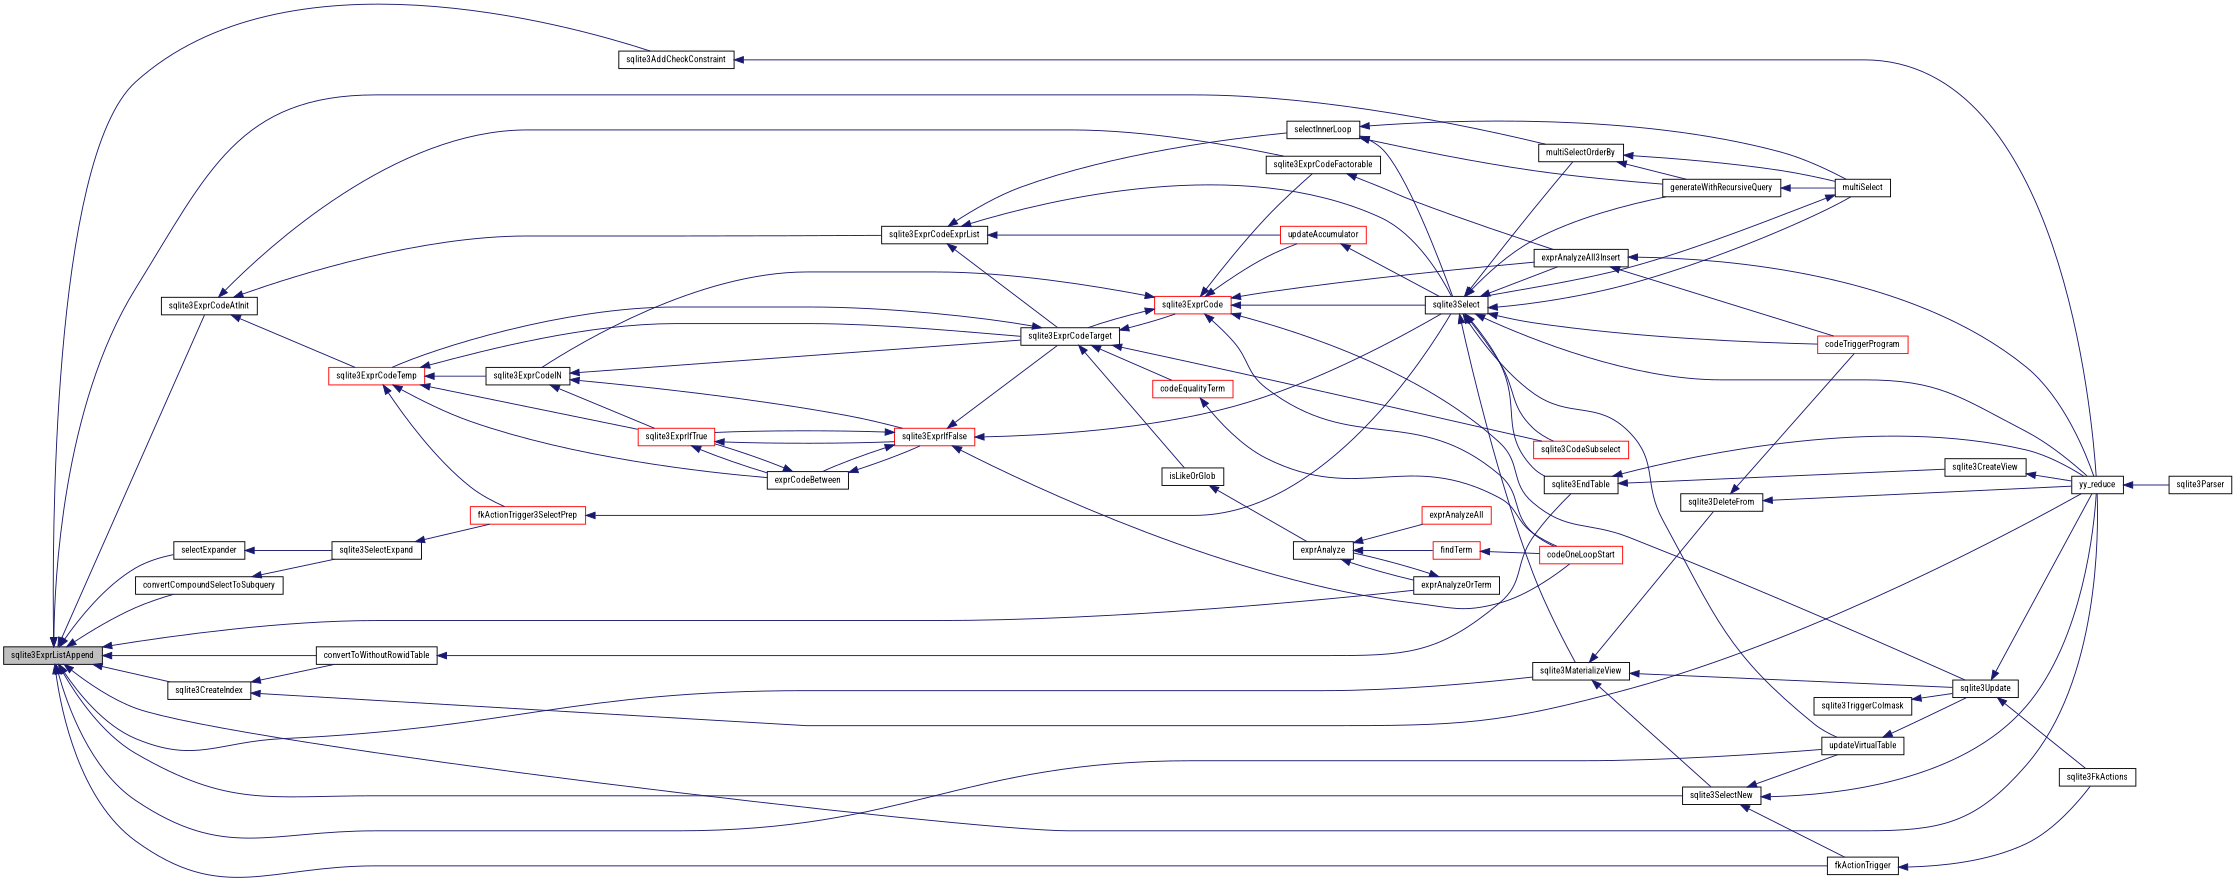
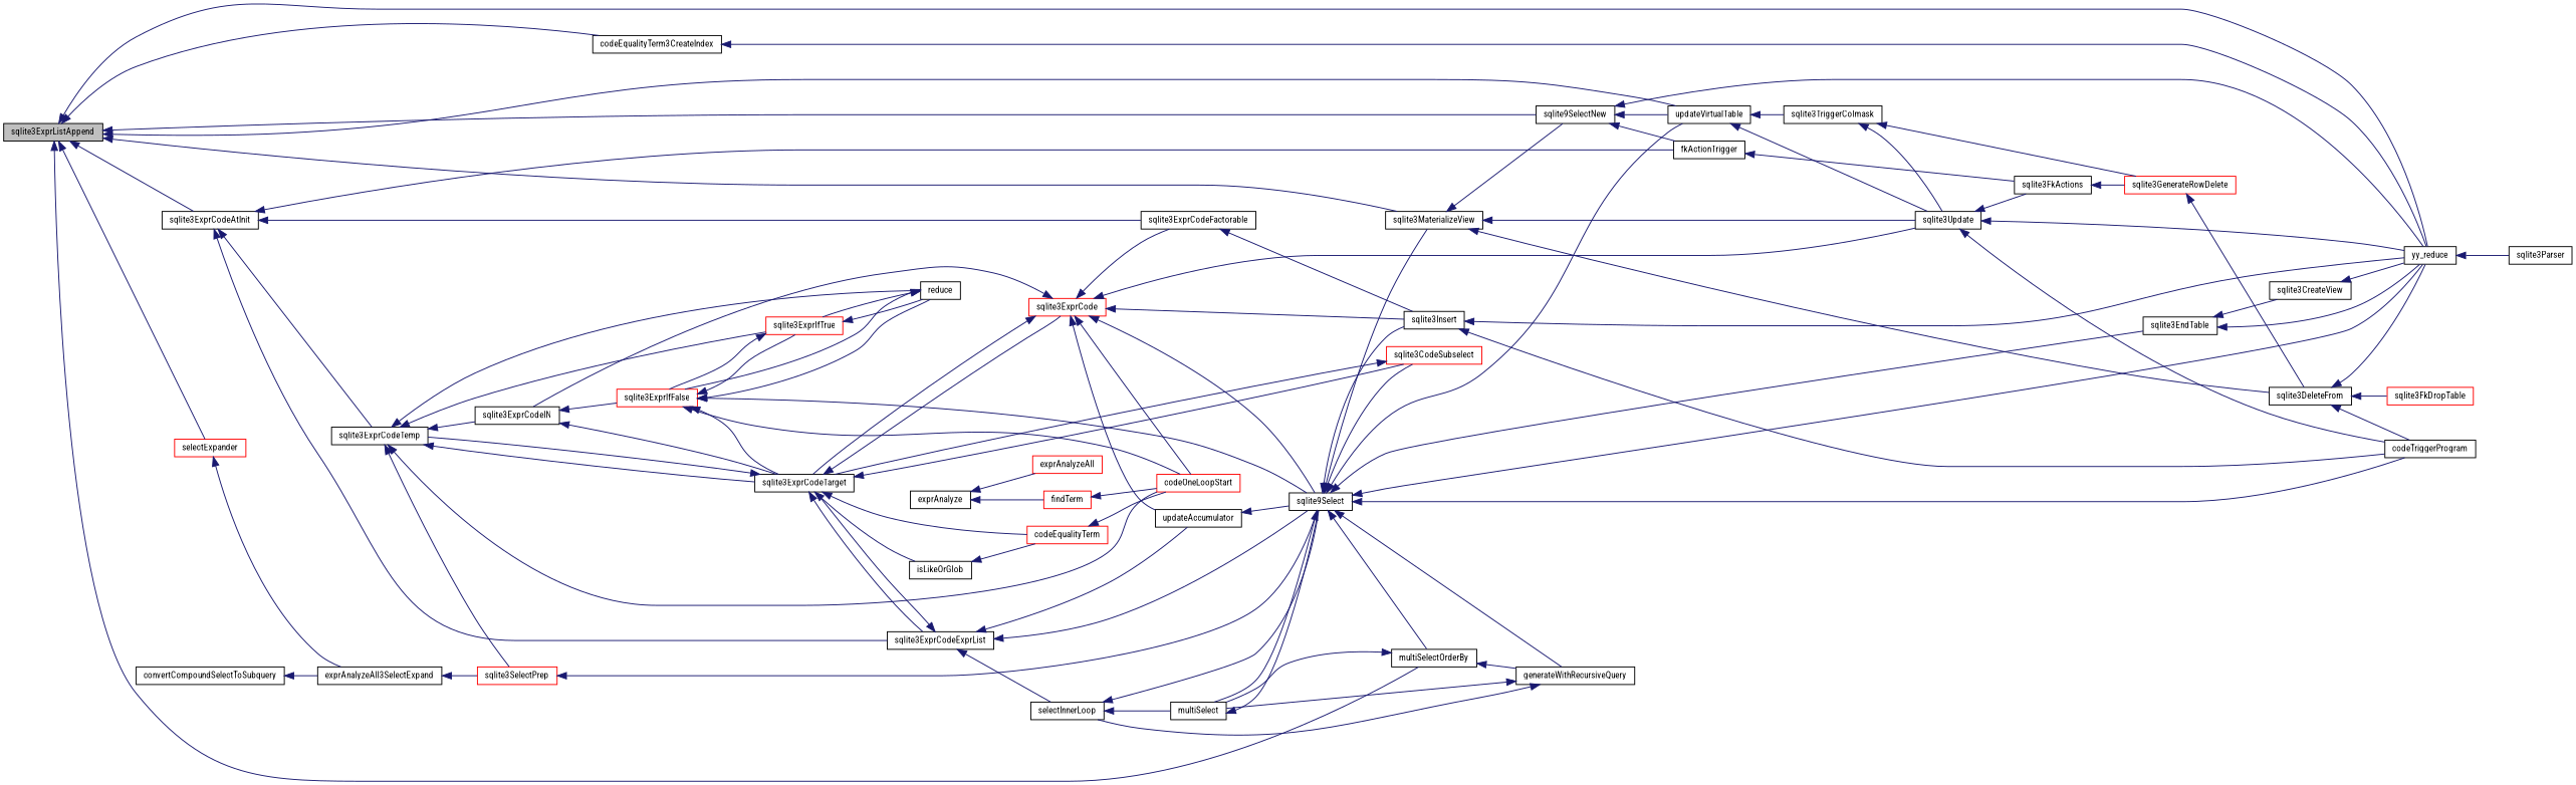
  digraph {
    fontname="Roboto Condensed"
    rankdir=LR
    node [color=black fillcolor=white fontname="Roboto Condensed" fontsize=10 shape=record style=filled]
    edge [color=midnightblue dir=back fontname="Roboto Condensed" fontsize=10 labelfontname=FreeSans labelfontsize=10 style=solid]
    n1 [fillcolor=grey75 fontcolor=black height=0.2 label=sqlite3ExprListAppend width=0.4]
    n2 [height=0.2 label=sqlite3ExprCodeAtInit width=0.4]
    n3 [height=0.2 label=yy_reduce width=0.4]
    n4 [height=0.2 label=sqlite3MaterializeView width=0.4]
    n5 [height=0.2 label=multiSelectOrderBy width=0.4]
    n6 [height=0.2 label=updateVirtualTable width=0.4]
-   n7 [height=0.2 label=exprAnalyzeOrTerm width=0.4]
-   n8 [height=0.2 label=sqlite3AddCheckConstraint width=0.4]
-   n9 [height=0.2 label=convertToWithoutRowidTable width=0.4]
-   n10 [height=0.2 label=sqlite3CreateIndex width=0.4]
+   n10 [height=0.2 label=codeEqualityTerm3CreateIndex width=0.4]
    n11 [height=0.2 label=fkActionTrigger width=0.4]
-   n12 [height=0.2 label=sqlite3SelectNew width=0.4]
+   n12 [height=0.2 label=sqlite9SelectNew width=0.4]
    n13 [height=0.2 label=convertCompoundSelectToSubquery width=0.4]
-   n14 [height=0.2 label=selectExpander width=0.4]
-   n15 [color=red height=0.2 label=sqlite3ExprCodeTemp width=0.4]
+   n14 [color=red height=0.2 label=selectExpander width=0.4]
+   n15 [height=0.2 label=sqlite3ExprCodeTemp width=0.4]
    n16 [height=0.2 label=sqlite3ExprCodeFactorable width=0.4]
    n17 [height=0.2 label=sqlite3ExprCodeExprList width=0.4]
    n18 [height=0.2 label=sqlite3Parser width=0.4]
    n19 [height=0.2 label=sqlite3Update width=0.4]
    n20 [height=0.2 label=sqlite3DeleteFrom width=0.4]
    n21 [height=0.2 label=generateWithRecursiveQuery width=0.4]
    n22 [height=0.2 label=multiSelect width=0.4]
    n23 [height=0.2 label=sqlite3TriggerColmask width=0.4]
    n24 [height=0.2 label=exprAnalyze width=0.4]
    n25 [height=0.2 label=sqlite3EndTable width=0.4]
    n26 [height=0.2 label=sqlite3FkActions width=0.4]
-   n27 [height=0.2 label=sqlite3SelectExpand width=0.4]
+   n27 [height=0.2 label=exprAnalyzeAll3SelectExpand width=0.4]
    n28 [height=0.2 label=sqlite3ExprCodeIN width=0.4]
    n29 [height=0.2 label=sqlite3ExprCodeTarget width=0.4]
    n30 [color=red height=0.2 label=codeOneLoopStart width=0.4]
    n31 [color=red height=0.2 label=sqlite3ExprIfTrue width=0.4]
-   n32 [height=0.2 label=exprCodeBetween width=0.4]
-   n33 [color=red height=0.2 label=fkActionTrigger3SelectPrep width=0.4]
-   n34 [height=0.2 label=exprAnalyzeAll3Insert width=0.4]
-   n35 [color=red height=0.2 label=updateAccumulator width=0.4]
-   n36 [height=0.2 label=sqlite3Select width=0.4]
+   n32 [height=0.2 label=reduce width=0.4]
+   n33 [color=red height=0.2 label=sqlite3SelectPrep width=0.4]
+   n34 [height=0.2 label=sqlite3Insert width=0.4]
+   n35 [height=0.2 label=updateAccumulator width=0.4]
+   n36 [height=0.2 label=sqlite9Select width=0.4]
    n37 [height=0.2 label=selectInnerLoop width=0.4]
    n38 [color=red height=0.2 label=sqlite3ExprIfFalse width=0.4]
    n39 [color=red height=0.2 label=sqlite3CodeSubselect width=0.4]
    n40 [color=red height=0.2 label=sqlite3ExprCode width=0.4]
    n41 [height=0.2 label=isLikeOrGlob width=0.4]
    n42 [color=red height=0.2 label=codeEqualityTerm width=0.4]
-   n43 [color=red height=0.2 label=codeTriggerProgram width=0.4]
+   n43 [height=0.2 label=codeTriggerProgram width=0.4]
    n44 [height=0.2 label=sqlite3CreateView width=0.4]
+   n45 [color=red height=0.2 label=sqlite3FkDropTable width=0.4]
+   n46 [color=red height=0.2 label=sqlite3GenerateRowDelete width=0.4]
    n47 [color=red height=0.2 label=findTerm width=0.4]
    n48 [color=red height=0.2 label=exprAnalyzeAll width=0.4]
    n1 -> n2
    n1 -> n3
    n1 -> n4
    n1 -> n5
    n1 -> n6
-   n1 -> n7
-   n1 -> n8
-   n1 -> n9
    n1 -> n10
-   n1 -> n11
+   n2 -> n11
    n1 -> n12
-   n1 -> n13
    n1 -> n14
    n2 -> n15
    n2 -> n16
    n2 -> n17
    n3 -> n18
    n4 -> n12
    n4 -> n19
    n4 -> n20
    n5 -> n21
    n5 -> n22
    n6 -> n19
-   n7 -> n24
-   n8 -> n3
-   n9 -> n25
+   n6 -> n23
    n10 -> n3
-   n10 -> n9
    n11 -> n26
    n12 -> n3
    n12 -> n6
    n12 -> n11
    n13 -> n27
    n14 -> n27
    n15 -> n28
    n15 -> n29
+   n15 -> n30
    n15 -> n31
    n15 -> n32
    n15 -> n33
    n16 -> n34
    n17 -> n29
    n17 -> n35
    n17 -> n36
    n17 -> n37
    n19 -> n3
    n19 -> n26
+   n19 -> n43
    n20 -> n3
    n20 -> n43
+   n20 -> n45
    n21 -> n22
    n22 -> n36
    n23 -> n19
-   n24 -> n7
+   n23 -> n46
    n24 -> n47
    n24 -> n48
    n25 -> n3
    n25 -> n44
+   n26 -> n46
    n27 -> n33
    n28 -> n29
-   n28 -> n31
    n28 -> n38
    n29 -> n15
+   n29 -> n17
    n29 -> n39
    n29 -> n40
    n29 -> n41
    n29 -> n42
    n31 -> n32
    n31 -> n38
    n32 -> n31
    n32 -> n38
    n33 -> n36
    n34 -> n3
    n34 -> n43
    n35 -> n36
    n36 -> n3
    n36 -> n4
    n36 -> n5
    n36 -> n6
    n36 -> n21
    n36 -> n22
    n36 -> n25
    n36 -> n34
    n36 -> n39
    n36 -> n43
-   n37 -> n21
+   n21 -> n37
    n37 -> n22
    n37 -> n36
    n38 -> n29
    n38 -> n30
    n38 -> n31
    n38 -> n32
    n38 -> n36
+   n39 -> n29
    n40 -> n16
    n40 -> n19
    n40 -> n28
    n40 -> n29
    n40 -> n30
    n40 -> n34
    n40 -> n35
    n40 -> n36
-   n41 -> n24
+   n41 -> n42
    n42 -> n30
    n44 -> n3
+   n46 -> n20
    n47 -> n30
  }
